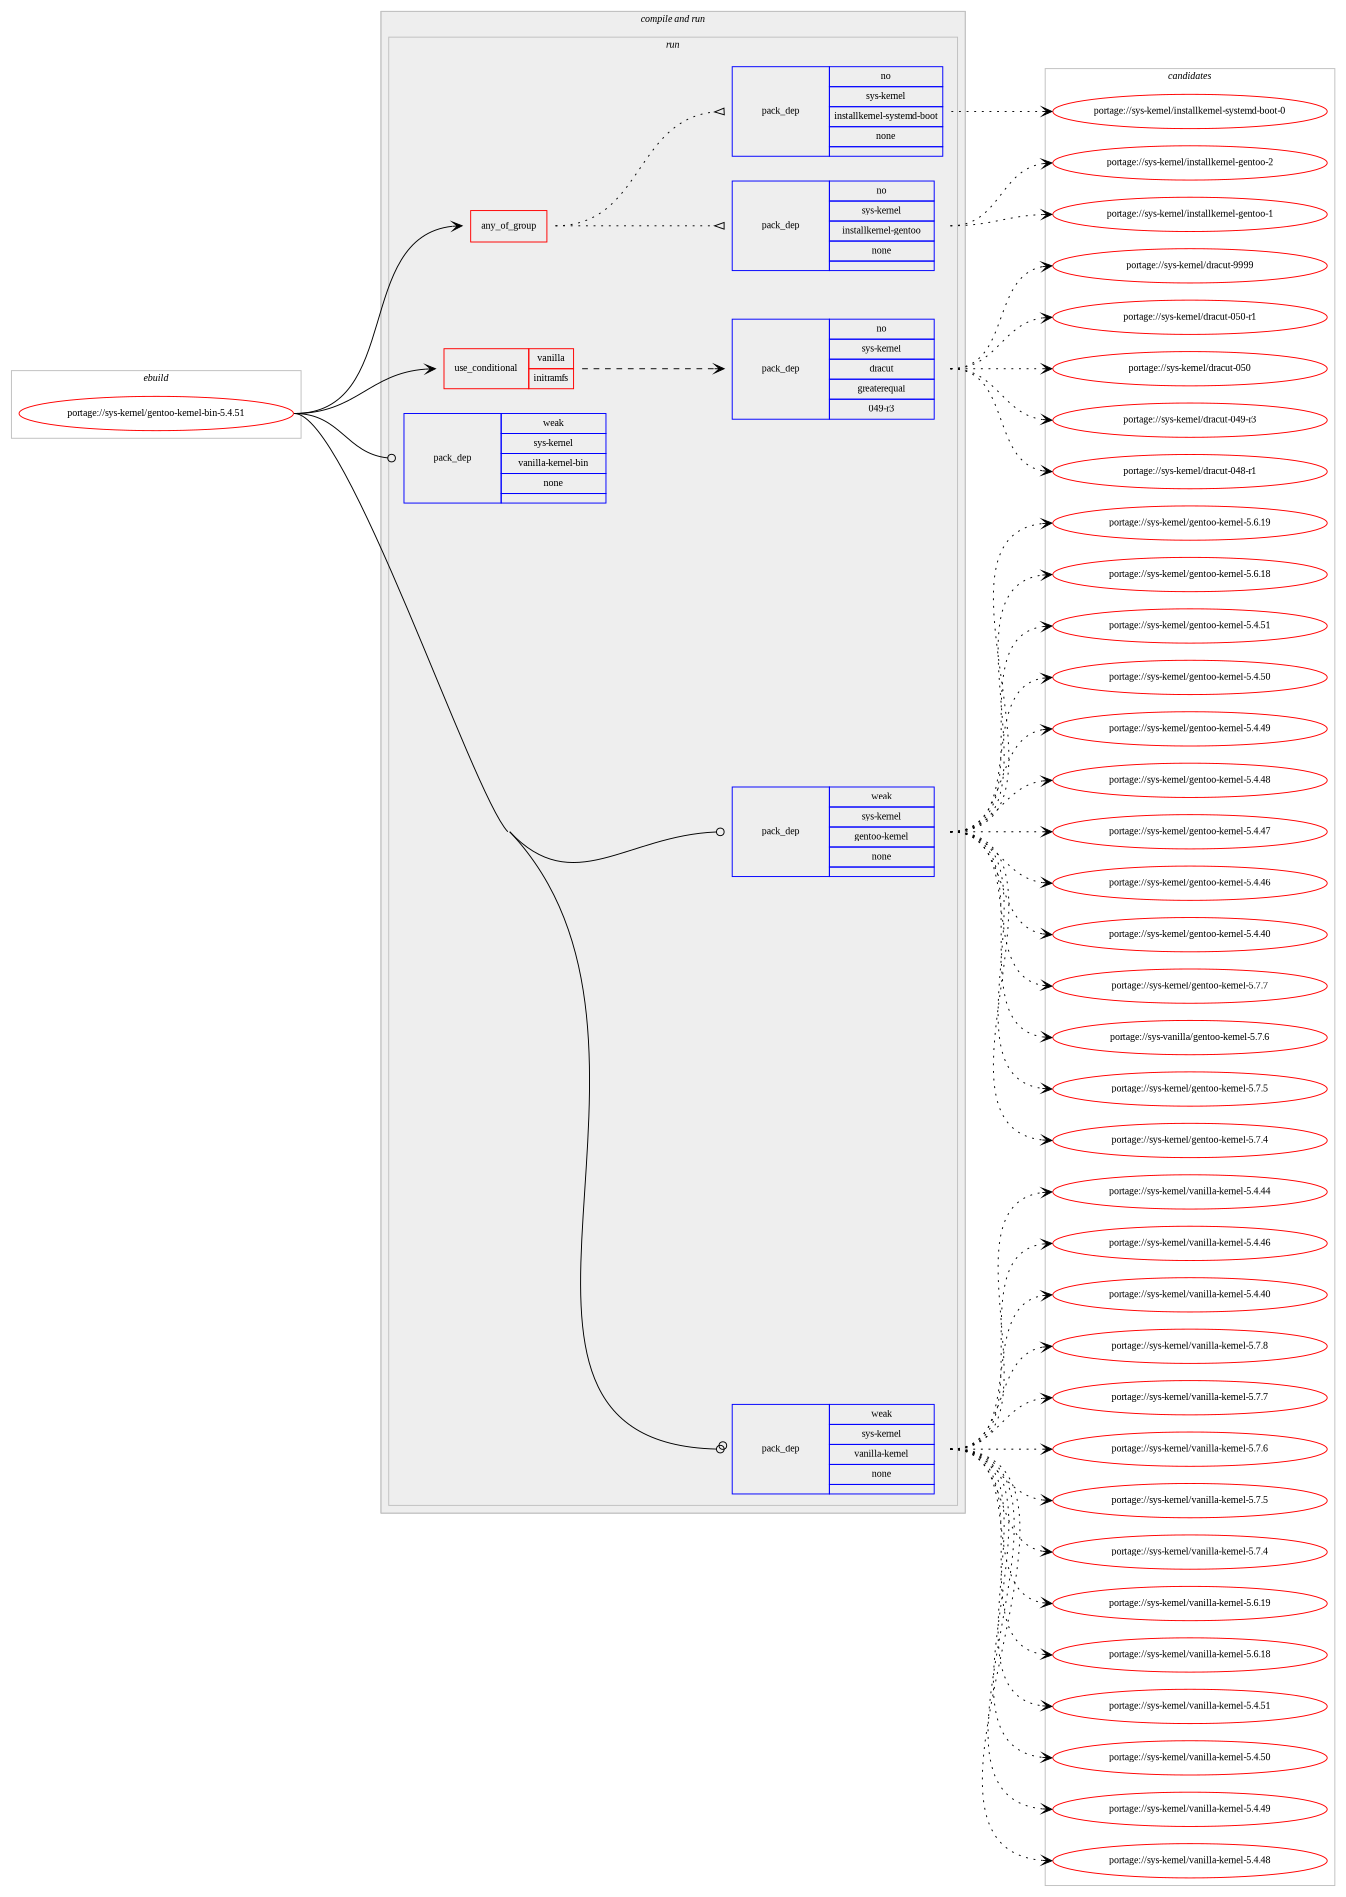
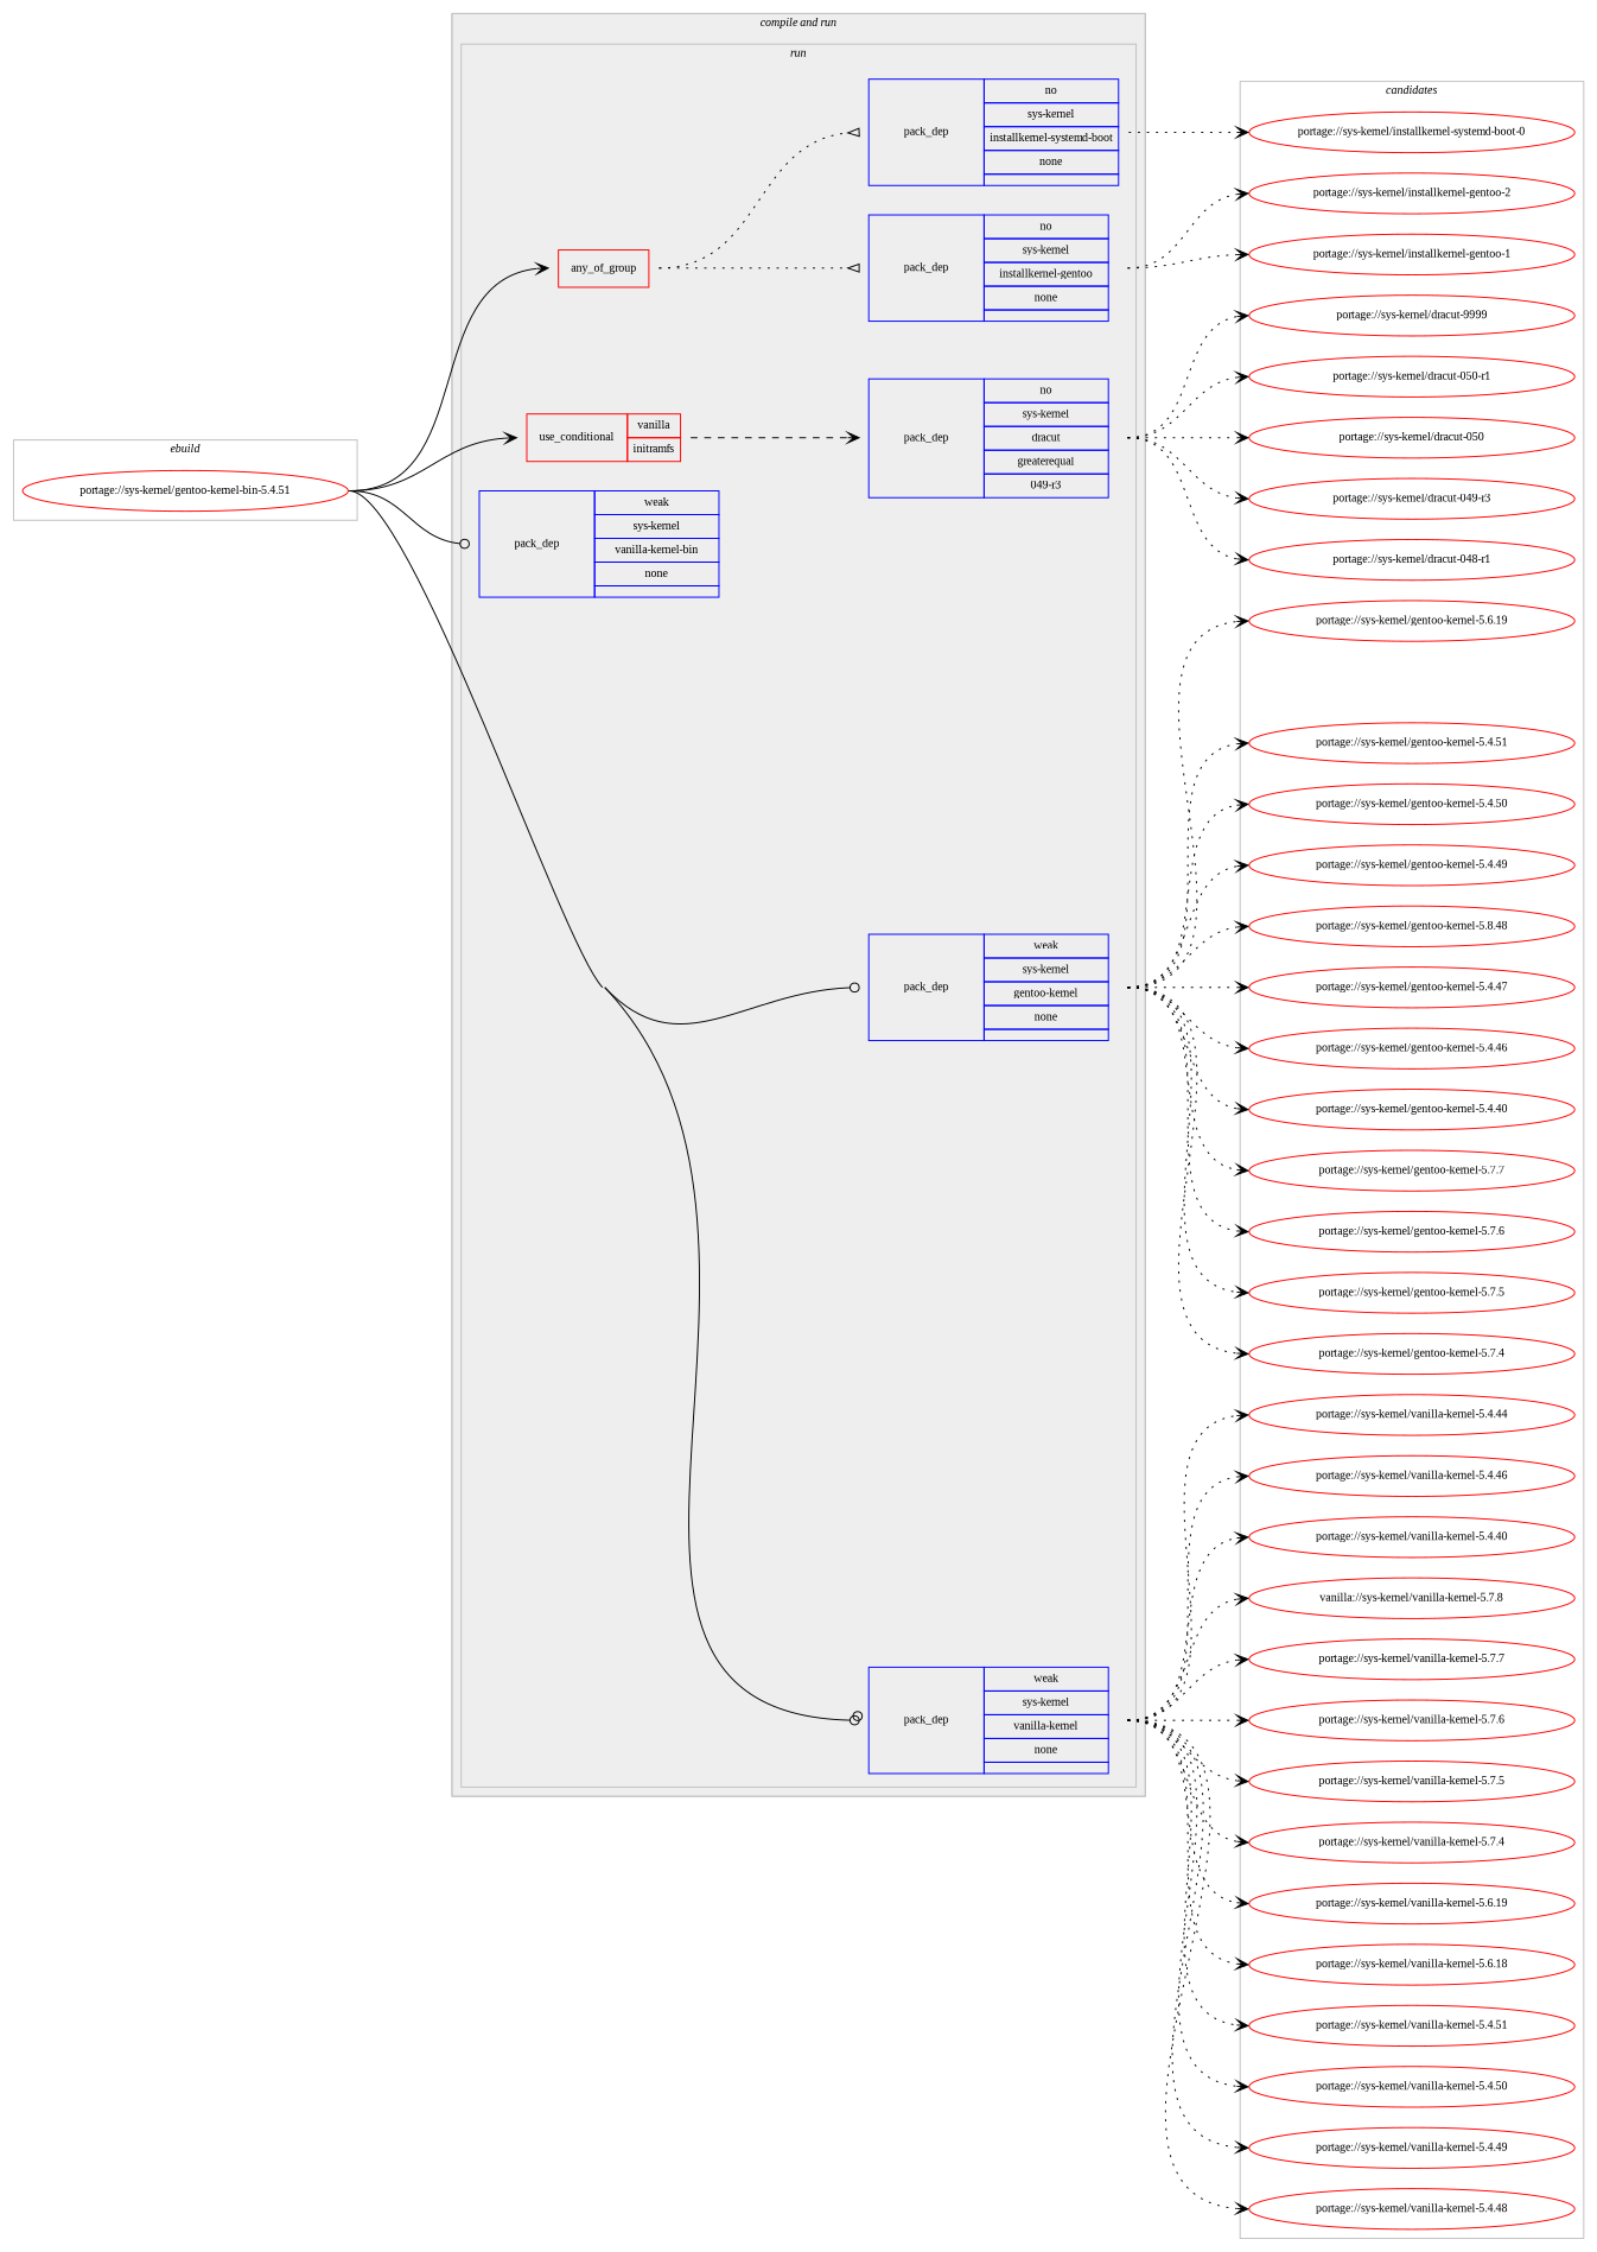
  digraph {
    compound=true
    concentrate=true
    fontname="Liberation Serif"
    fontsize=10
    newrank=true
    rankdir=LR
    ranksep=1.5
    node [color=red fontname="Liberation Serif" fontsize=10]
    edge [arrowhead=vee fontname="Liberation Serif" headport=w style=dotted tailport=e weight=100]
    n1 [label="portage://sys-kernel/gentoo-kernel-bin-5.4.51" width=4]
    n2 [color=blue label=<<TABLE BORDER="0" CELLBORDER="1" CELLSPACING="0" CELLPADDING="4" WIDTH="220"><TR><TD ROWSPAN="6" CELLPADDING="30">pack_dep</TD></TR><TR><TD WIDTH="110">no</TD></TR><TR><TD>sys-kernel</TD></TR><TR><TD>installkernel-gentoo</TD></TR><TR><TD>none</TD></TR><TR><TD></TD></TR></TABLE>> shape=none]
    n3 [color=blue label=<<TABLE BORDER="0" CELLBORDER="1" CELLSPACING="0" CELLPADDING="4" WIDTH="220"><TR><TD ROWSPAN="6" CELLPADDING="30">pack_dep</TD></TR><TR><TD WIDTH="110">no</TD></TR><TR><TD>sys-kernel</TD></TR><TR><TD>installkernel-systemd-boot</TD></TR><TR><TD>none</TD></TR><TR><TD></TD></TR></TABLE>> shape=none]
    n4 [label=<<TABLE BORDER="0" CELLBORDER="1" CELLSPACING="0" CELLPADDING="4"><TR><TD CELLPADDING="10">any_of_group</TD></TR></TABLE>> shape=none]
    n5 [color=blue label=<<TABLE BORDER="0" CELLBORDER="1" CELLSPACING="0" CELLPADDING="4" WIDTH="220"><TR><TD ROWSPAN="6" CELLPADDING="30">pack_dep</TD></TR><TR><TD WIDTH="110">no</TD></TR><TR><TD>sys-kernel</TD></TR><TR><TD>dracut</TD></TR><TR><TD>greaterequal</TD></TR><TR><TD>049-r3</TD></TR></TABLE>> shape=none]
    n6 [label=<<TABLE BORDER="0" CELLBORDER="1" CELLSPACING="0" CELLPADDING="4"><TR><TD ROWSPAN="3" CELLPADDING="10">use_conditional</TD></TR><TR><TD>vanilla</TD></TR><TR><TD>initramfs</TD></TR></TABLE>> shape=none]
    n7 [color=blue label=<<TABLE BORDER="0" CELLBORDER="1" CELLSPACING="0" CELLPADDING="4" WIDTH="220"><TR><TD ROWSPAN="6" CELLPADDING="30">pack_dep</TD></TR><TR><TD WIDTH="110">weak</TD></TR><TR><TD>sys-kernel</TD></TR><TR><TD>gentoo-kernel</TD></TR><TR><TD>none</TD></TR><TR><TD></TD></TR></TABLE>> shape=none]
    n8 [color=blue label=<<TABLE BORDER="0" CELLBORDER="1" CELLSPACING="0" CELLPADDING="4" WIDTH="220"><TR><TD ROWSPAN="6" CELLPADDING="30">pack_dep</TD></TR><TR><TD WIDTH="110">weak</TD></TR><TR><TD>sys-kernel</TD></TR><TR><TD>vanilla-kernel</TD></TR><TR><TD>none</TD></TR><TR><TD></TD></TR></TABLE>> shape=none]
    n9 [color=blue label=<<TABLE BORDER="0" CELLBORDER="1" CELLSPACING="0" CELLPADDING="4" WIDTH="220"><TR><TD ROWSPAN="6" CELLPADDING="30">pack_dep</TD></TR><TR><TD WIDTH="110">weak</TD></TR><TR><TD>sys-kernel</TD></TR><TR><TD>vanilla-kernel-bin</TD></TR><TR><TD>none</TD></TR><TR><TD></TD></TR></TABLE>> shape=none]
    n10 [label="portage://sys-kernel/installkernel-gentoo-2" width=4]
    n11 [label="portage://sys-kernel/installkernel-gentoo-1" width=4]
    n12 [label="portage://sys-kernel/installkernel-systemd-boot-0" width=4]
-   n13 [label="portage://sys-kernel/vanilla-kernel-5.7.8" width=4]
+   n13 [label="vanilla://sys-kernel/vanilla-kernel-5.7.8" width=4]
    n14 [label="portage://sys-kernel/vanilla-kernel-5.7.7" width=4]
    n15 [label="portage://sys-kernel/vanilla-kernel-5.7.6" width=4]
    n16 [label="portage://sys-kernel/vanilla-kernel-5.7.5" width=4]
    n17 [label="portage://sys-kernel/vanilla-kernel-5.7.4" width=4]
    n18 [label="portage://sys-kernel/vanilla-kernel-5.6.19" width=4]
    n19 [label="portage://sys-kernel/vanilla-kernel-5.6.18" width=4]
    n20 [label="portage://sys-kernel/vanilla-kernel-5.4.51" width=4]
    n21 [label="portage://sys-kernel/vanilla-kernel-5.4.50" width=4]
    n22 [label="portage://sys-kernel/vanilla-kernel-5.4.49" width=4]
    n23 [label="portage://sys-kernel/vanilla-kernel-5.4.48" width=4]
    n24 [label="portage://sys-kernel/vanilla-kernel-5.4.44" width=4]
    n25 [label="portage://sys-kernel/vanilla-kernel-5.4.46" width=4]
    n26 [label="portage://sys-kernel/vanilla-kernel-5.4.40" width=4]
    n27 [label="portage://sys-kernel/dracut-9999" width=4]
    n28 [label="portage://sys-kernel/dracut-050-r1" width=4]
    n29 [label="portage://sys-kernel/dracut-050" width=4]
    n30 [label="portage://sys-kernel/dracut-049-r3" width=4]
    n31 [label="portage://sys-kernel/dracut-048-r1" width=4]
    n32 [label="portage://sys-kernel/gentoo-kernel-5.7.7" width=4]
-   n33 [label="portage://sys-vanilla/gentoo-kernel-5.7.6" width=4]
+   n33 [label="portage://sys-kernel/gentoo-kernel-5.7.6" width=4]
    n34 [label="portage://sys-kernel/gentoo-kernel-5.7.5" width=4]
    n35 [label="portage://sys-kernel/gentoo-kernel-5.7.4" width=4]
    n36 [label="portage://sys-kernel/gentoo-kernel-5.6.19" width=4]
-   n37 [label="portage://sys-kernel/gentoo-kernel-5.6.18" width=4]
    n38 [label="portage://sys-kernel/gentoo-kernel-5.4.51" width=4]
    n39 [label="portage://sys-kernel/gentoo-kernel-5.4.50" width=4]
    n40 [label="portage://sys-kernel/gentoo-kernel-5.4.49" width=4]
-   n41 [label="portage://sys-kernel/gentoo-kernel-5.4.48" width=4]
+   n41 [label="portage://sys-kernel/gentoo-kernel-5.8.48" width=4]
    n42 [label="portage://sys-kernel/gentoo-kernel-5.4.47" width=4]
    n43 [label="portage://sys-kernel/gentoo-kernel-5.4.46" width=4]
    n44 [label="portage://sys-kernel/gentoo-kernel-5.4.40" width=4]
    subgraph cluster_1 {
      color=gray
      label=<<i>ebuild</i>>
      rank=same
      n1
    }
    subgraph cluster_2 {
      color=gray
      label=<<i>dependencies</i>>
      subgraph cluster_3 {
        color=gray
        fillcolor="#eeeeee"
        label=<<i>compile</i>>
        style=filled
      }
      subgraph cluster_4 {
        color=gray
        fillcolor="#eeeeee"
        label=<<i>compile and run</i>>
        style=filled
      }
      subgraph cluster_5 {
        color=gray
        fillcolor="#eeeeee"
        label=<<i>run</i>>
        style=filled
        subgraph sub_6 {
          color=gray
          fillcolor="#eeeeee"
          label=<<i>run</i>>
          style=filled
          n4
          subgraph sub_7 {
            color=gray
            fillcolor="#eeeeee"
            label=<<i>run</i>>
            style=filled
            n2
          }
          subgraph sub_8 {
            color=gray
            fillcolor="#eeeeee"
            label=<<i>run</i>>
            style=filled
            n3
          }
        }
        subgraph sub_9 {
          color=gray
          fillcolor="#eeeeee"
          label=<<i>run</i>>
          style=filled
          n6
          subgraph sub_10 {
            color=gray
            fillcolor="#eeeeee"
            label=<<i>run</i>>
            style=filled
            n5
          }
        }
        subgraph sub_11 {
          color=gray
          fillcolor="#eeeeee"
          label=<<i>run</i>>
          style=filled
          n7
        }
        subgraph sub_12 {
          color=gray
          fillcolor="#eeeeee"
          label=<<i>run</i>>
          style=filled
          n8
        }
        subgraph sub_13 {
          color=gray
          fillcolor="#eeeeee"
          label=<<i>run</i>>
          style=filled
          n9
        }
      }
    }
    subgraph cluster_14 {
      color=gray
      label=<<i>candidates</i>>
      rank=same
      subgraph sub_15 {
        color=black
        label=<<i>candidates</i>>
        nodesep=1
        rank=same
        n10
        n11
      }
      subgraph sub_16 {
        color=black
        label=<<i>candidates</i>>
        nodesep=1
        rank=same
        n12
      }
      subgraph sub_17 {
        color=black
        label=<<i>candidates</i>>
        nodesep=1
        rank=same
        n13
        n14
        n15
        n16
        n17
        n18
        n19
        n20
        n21
        n22
        n23
        n24
        n25
        n26
      }
      subgraph sub_18 {
        color=black
        label=<<i>candidates</i>>
        nodesep=1
        rank=same
        n27
        n28
        n29
        n30
        n31
      }
      subgraph sub_19 {
        color=black
        label=<<i>candidates</i>>
        nodesep=1
        rank=same
        n32
        n33
        n34
        n35
        n36
-       n37
        n38
        n39
        n40
        n41
        n42
        n43
        n44
      }
      subgraph sub_20 {
        color=black
        label=<<i>candidates</i>>
        nodesep=1
        rank=same
      }
    }
    n1 -> n4 [style=solid weight=20]
    n1 -> n6 [style=solid weight=20]
    n1 -> n7 [arrowhead=odot style=solid weight=20]
    n1 -> n8 [arrowhead=odot style=solid weight=20]
    n1 -> n9 [arrowhead=odot style=solid weight=20]
    n2 -> n10
    n2 -> n11
    n3 -> n12
    n4 -> n2 [arrowhead=oinv weight=20]
    n4 -> n3 [arrowhead=oinv weight=20]
    n5 -> n27
    n5 -> n28
    n5 -> n29
    n5 -> n30
    n5 -> n31
    n6 -> n5 [style=dashed weight=20]
    n7 -> n32
    n7 -> n33
    n7 -> n34
    n7 -> n35
    n7 -> n36
-   n7 -> n37
    n7 -> n38
    n7 -> n39
    n7 -> n40
    n7 -> n41
    n7 -> n42
    n7 -> n43
    n7 -> n44
    n8 -> n13
    n8 -> n14
    n8 -> n15
    n8 -> n16
    n8 -> n17
    n8 -> n18
    n8 -> n19
    n8 -> n20
    n8 -> n21
    n8 -> n22
    n8 -> n23
    n8 -> n24
    n8 -> n25
    n8 -> n26
  }
